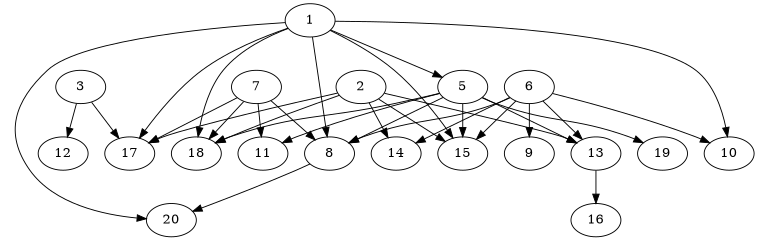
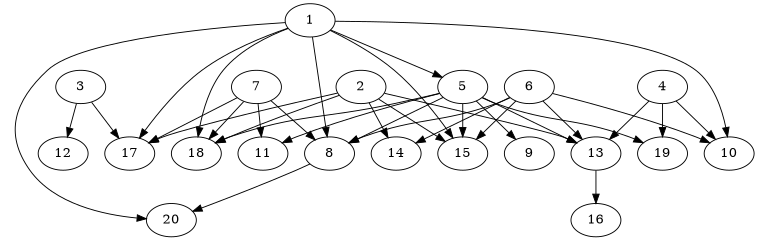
  digraph {
    node [alpha=0.07]
    1 [expect_size=23152640]
    8 [alpha=0.02 expect_size=5409792]
    10 [alpha=0.03 expect_size=10229760]
    15 [alpha=0.09 expect_size=46889984]
    17 [alpha=0.02 expect_size=32399360]
    18 [alpha=0.01 expect_size=17330176]
    20 [alpha=0.09 expect_size=15303680]
    5 [alpha=0.05 expect_size=15377408]
    9 [alpha=0.18 expect_size=25128960]
    2 [alpha=0.03 expect_size=11440128]
    13 [expect_size=30867456]
    14 [alpha=0.02 expect_size=27699200]
    16 [alpha=0.16 expect_size=11422720]
    3 [alpha=0.19 expect_size=50073600]
    12 [alpha=0.01 expect_size=23783424]
+   4 [alpha=0.08 expect_size=31252480]
    19 [alpha=0.06 expect_size=21196800]
    11 [expect_size=6521856]
    6 [alpha=0.09 expect_size=21099520]
    7 [alpha=0.14 expect_size=32285696]
    1 -> 8
    1 -> 10
    1 -> 15
    1 -> 17
    1 -> 18
    1 -> 20
    1 -> 5
    8 -> 20
    5 -> 8
    5 -> 15
    5 -> 18
-   6 -> 9
+   5 -> 9
    5 -> 13
    5 -> 19
    5 -> 11
    2 -> 15
    2 -> 17
    2 -> 18
    2 -> 13
    2 -> 14
    13 -> 16
    3 -> 17
    3 -> 12
+   4 -> 10
+   4 -> 13
+   4 -> 19
    6 -> 8
    6 -> 10
    6 -> 15
    6 -> 13
    6 -> 14
    7 -> 8
    7 -> 17
    7 -> 18
    7 -> 11
  }
